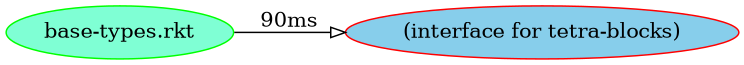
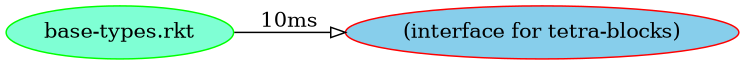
  digraph {
    rankdir=LR
    node [style=filled]
    n1 [color=red label="(interface for tetra-blocks)" fillcolor=skyblue]
    n2 [color=green label="base-types.rkt" fillcolor=aquamarine]
-   n2 -> n1 [label="90ms" arrowhead=onormal]
+   n2 -> n1 [label="10ms" arrowhead=onormal]
  }
